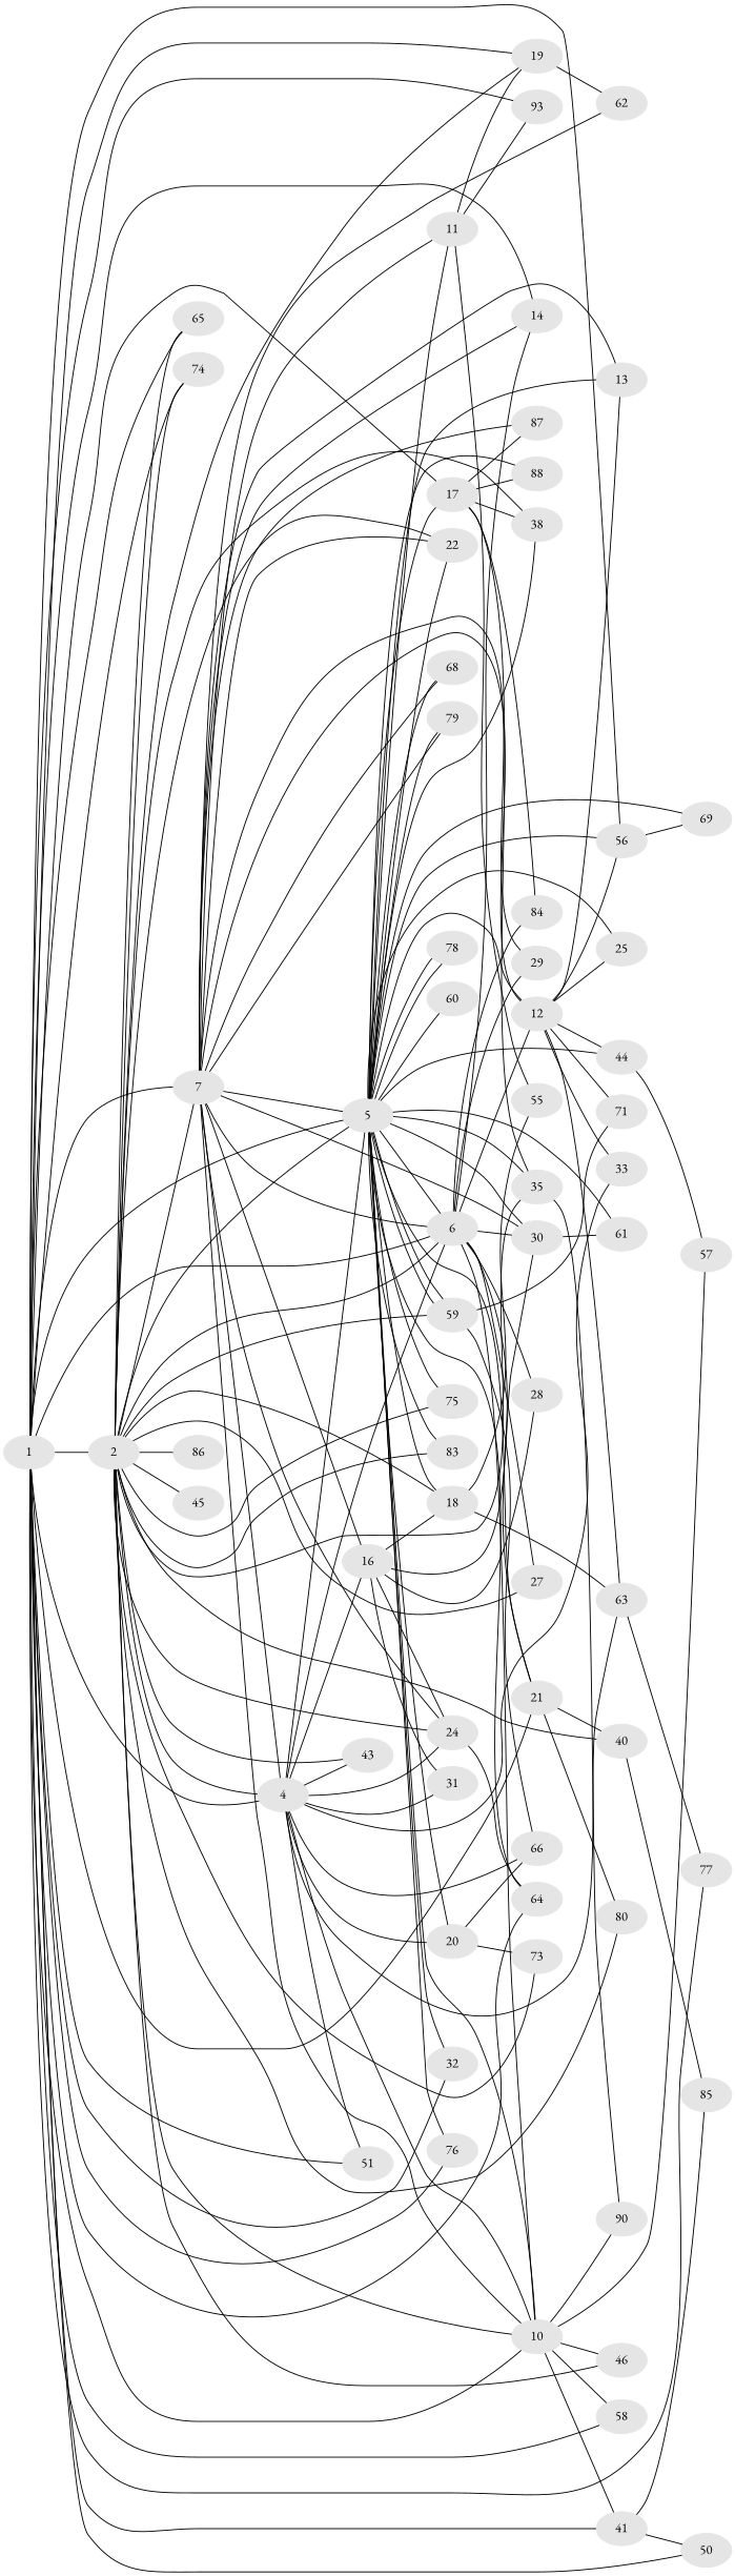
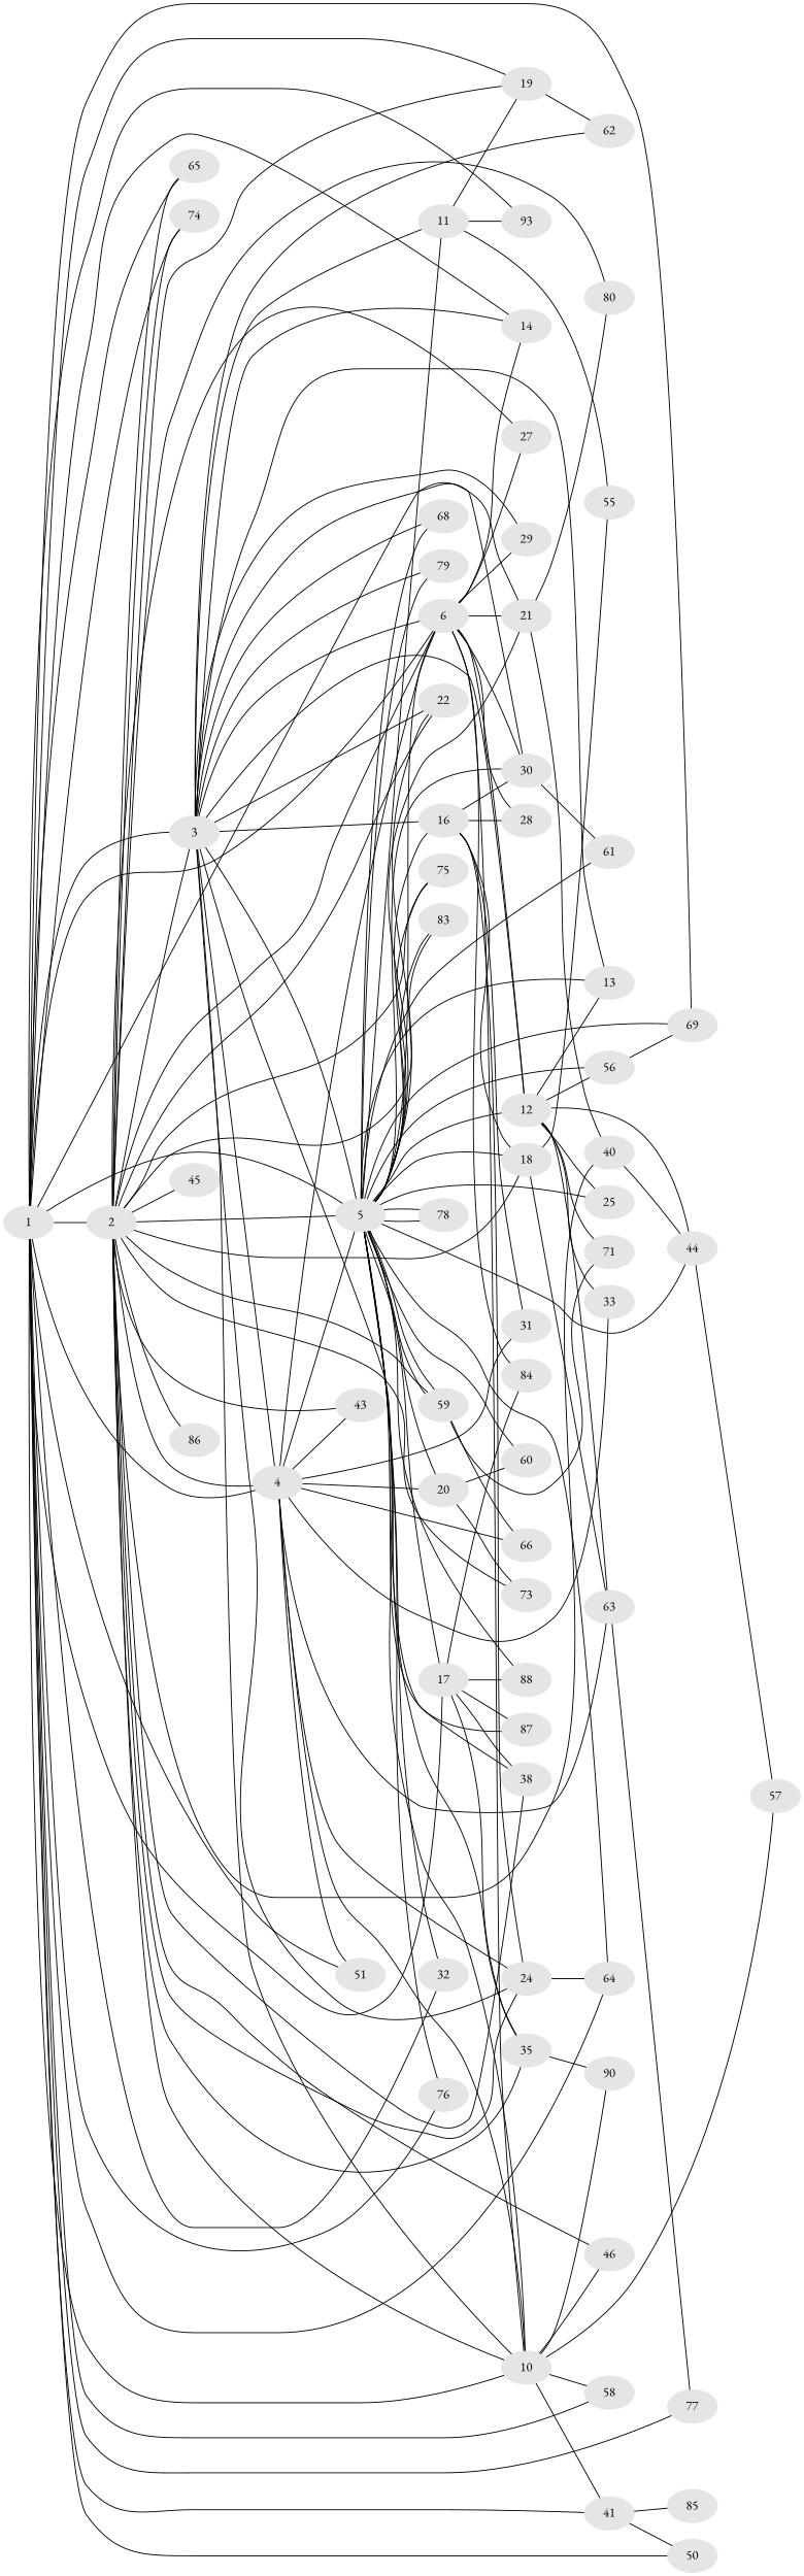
  graph {
    fontname="EB Garamond"
    rankdir=LR
    node [color=gray90 fontname="EB Garamond" style=filled]
    edge [fontname="EB Garamond"]
    1 [super="+26"]
    2 [super="+8"]
-   3 [super="+9" label=7]
+   3 [super="+9"]
    4 [super="+89"]
    5 [super="+7"]
    6 [super="+34"]
    10 [super="+39"]
    14 [super="+54"]
    17 [super="+91"]
    19 [super="+52"]
    21 [super="+53"]
    32
    41
    50
    51
    58
    64 [super="+67"]
    65
    69
    74
    76
    77
    93
    18 [super="+47"]
    22 [super="+70"]
    24 [super="+49"]
    27
    35 [super="+42"]
    38
    40
    43 [super="+81"]
    45
    46
    59 [super="+92"]
    73
    75
    80
    83
    86
    11 [super="+37"]
    12 [super="+15"]
    13 [super="+36"]
    16 [super="+48"]
    29
    30 [super="+33"]
    62
    68
    79
    87
    20
    n51 [label=33]
    31
    63 [super="+72"]
    66
    25
    44
    56 [super="+82"]
    60
    61
    78
    88
    28
    84
    57
    90
    85
    55
    71
    1 -- 2 [weight=2]
    1 -- 3 [weight=2]
    1 -- 4
    1 -- 5 [weight=2]
    1 -- 6
    1 -- 10 [weight=3]
    1 -- 14
    1 -- 17
    1 -- 19
    1 -- 21
    1 -- 32
    1 -- 41
    1 -- 50
    1 -- 51
    1 -- 58
    1 -- 64
    1 -- 65
-   1 -- 56
+   1 -- 69
    1 -- 74
    1 -- 76
    1 -- 77
    1 -- 93
    2 -- 3 [weight=4]
    2 -- 4 [weight=2]
    2 -- 5 [weight=4]
    2 -- 6 [weight=2]
    2 -- 10 [weight=2]
    2 -- 19
    2 -- 65
    2 -- 74
    2 -- 18
    2 -- 22
    2 -- 24
    2 -- 27
    2 -- 35
    2 -- 38
    2 -- 40
    2 -- 43 [weight=2]
    2 -- 45 [weight=2]
    2 -- 46
    2 -- 59
    2 -- 73
    2 -- 75
    2 -- 80
    2 -- 83
    2 -- 86 [weight=2]
    3 -- 4 [weight=2]
    3 -- 5 [weight=4]
    3 -- 6 [weight=2]
    3 -- 10 [weight=2]
    3 -- 14
    3 -- 22
    3 -- 24
    3 -- 11 [weight=2]
    3 -- 12
    3 -- 13
    3 -- 16
    3 -- 29
    3 -- 30
    3 -- 62
    3 -- 68
    3 -- 79
    3 -- 87
    4 -- 5 [weight=2]
    4 -- 6
    4 -- 10
    4 -- 51
    4 -- 24
    4 -- 43
    4 -- 20
    4 -- n51
    4 -- 31
    4 -- 63
    4 -- 66
    5 -- 6 [weight=3]
    5 -- 10 [weight=2]
    5 -- 17
    5 -- 21
    5 -- 32
    5 -- 64
    5 -- 69
    5 -- 76
    5 -- 18
    5 -- 22
    5 -- 35
    5 -- 38
    5 -- 59
    5 -- 59
    5 -- 75
    5 -- 83
    5 -- 11
    5 -- 12
    5 -- 13
-   4 -- 16
+   5 -- 16
    5 -- 30
    5 -- 68
    5 -- 79
    5 -- 20
    5 -- 25
    5 -- 44
    5 -- 56
    5 -- 60
    5 -- 61
    5 -- 78
    5 -- 78
    5 -- 88
    6 -- 10
    6 -- 14
    6 -- 21
    6 -- 27
    6 -- 12
    6 -- 29
    6 -- 30
    6 -- 28
    6 -- 84
    10 -- 41
    10 -- 58
    10 -- 46
    10 -- 57
    10 -- 90
    17 -- 35
    17 -- 38
    17 -- 87
    17 -- 88
    17 -- 84
    19 -- 62
    21 -- 40
    21 -- 80
    41 -- 50
    41 -- 85
    18 -- 63
    18 -- 55
    24 -- 64
    35 -- 90
-   40 -- 85
+   40 -- 44
    59 -- 66
    59 -- 71
    11 -- 19
    11 -- 93
    11 -- 55
    12 -- 13
    12 -- n51
    12 -- 63
    12 -- 25
    12 -- 44
    12 -- 56
    12 -- 71
    16 -- 18
    16 -- 24
    16 -- 30
    16 -- 31
    16 -- 28
    30 -- 61
    20 -- 73
-   20 -- 66
+   20 -- 60
    63 -- 77
    44 -- 57
    56 -- 69
  }
